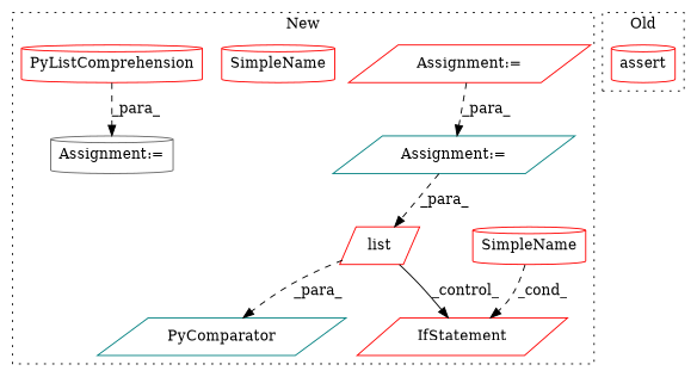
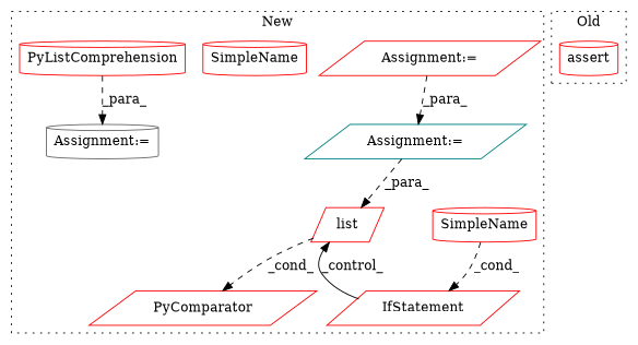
  digraph {
    node [a=7 color=red l=33 s=847 shape=parallelogram]
    edge [style=dashed]
    n1 [a=32 l="5,1" label=list s="777,785"]
    n2 [color=gray40 l=12 label="Assignment:=" s=765 shape=cylinder]
    n3 [color=teal label="Assignment:="]
    n4 [l=1 label="Assignment:=" s=705]
    n5 [a=25 label=IfStatement]
-   n6 [a=113 color=teal label=PyComparator]
+   n6 [a=113 label=PyComparator]
    n7 [a=42 l=5 label=SimpleName s=875 shape=cylinder]
    n8 [a=109 l=111 label=PyListComprehension s=777 shape=cylinder]
    n9 [a=42 l=5 label=SimpleName s=875 shape=cylinder]
    n10 [a=32 l="16,1" label=assert s="637,699" shape=cylinder]
    subgraph cluster_1 {
      label=New
      style=dotted
      n1
      n2
      n3
      n4
      n5
      n6
      n7
      n8
      n9
    }
    subgraph cluster_2 {
      label=Old
      style=dotted
      n10
    }
-   n1 -> n6 [label=_para_]
+   n1 -> n6 [label=_cond_]
    n3 -> n1 [label=_para_]
    n4 -> n3 [label=_para_]
-   n1 -> n5 [label=_control_ style=solid]
+   n5 -> n1 [label=_control_ style=solid]
    n8 -> n2 [label=_para_]
    n9 -> n5 [label=_cond_]
  }
